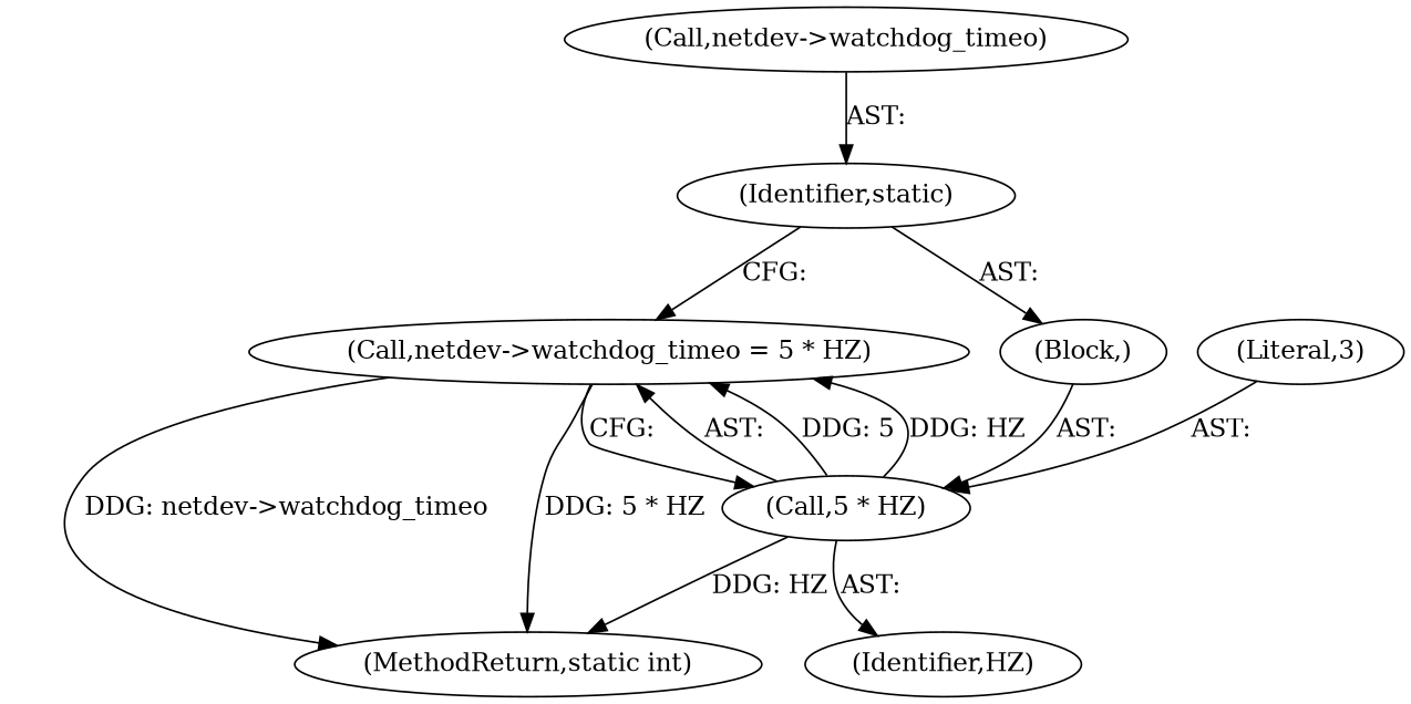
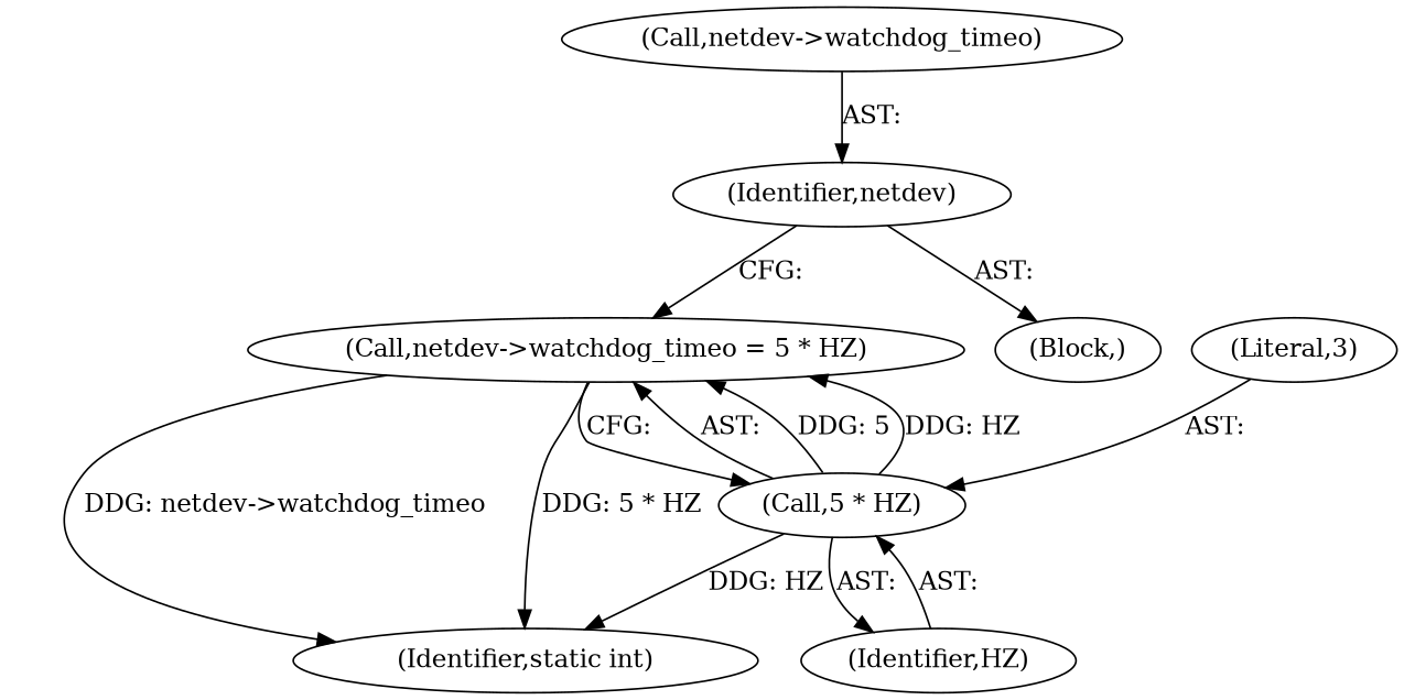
  digraph {
    n1 [label="(Call,netdev->watchdog_timeo = 5 * HZ)"]
    n2 [label="(Call,5 * HZ)"]
-   n3 [label="(MethodReturn,static int)"]
+   n3 [label="(Identifier,static int)"]
    n4 [label="(Identifier,HZ)"]
    n5 [label="(Block,)"]
-   n6 [label="(Identifier,static)"]
+   n6 [label="(Identifier,netdev)"]
    n7 [label="(Call,netdev->watchdog_timeo)"]
    n8 [label="(Literal,3)"]
    n1 -> n2 [label="CFG: "]
    n1 -> n3 [label="DDG: netdev->watchdog_timeo"]
    n1 -> n3 [label="DDG: 5 * HZ"]
    n2 -> n1 [label="AST: "]
    n2 -> n1 [label="DDG: 5"]
    n2 -> n1 [label="DDG: HZ"]
    n2 -> n3 [label="DDG: HZ"]
    n2 -> n4 [label="AST: "]
-   n5 -> n2 [label="AST: "]
+   n4 -> n2 [label="AST: "]
    n6 -> n1 [label="CFG: "]
    n6 -> n5 [label="AST: "]
    n7 -> n6 [label="AST: "]
    n8 -> n2 [label="AST: "]
  }
